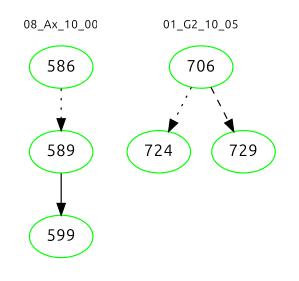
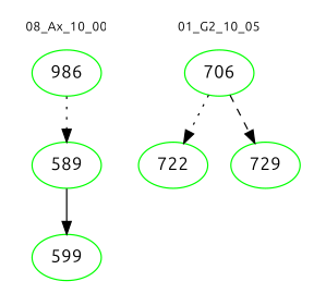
  digraph {
    fontname=Ubuntu
    node [color=green fontname=Ubuntu]
    edge [color=black fontname=Ubuntu style=dotted]
-   n1 [label=586]
+   n1 [label=986]
    n2 [label=589]
    n3 [label=599]
-   n4 [label=724]
+   n4 [label=722]
    n5 [label=706]
    n6 [label=729]
    subgraph cluster_1 {
      color=white
      fontsize=10
      label="08_Ax_10_00"
      n1
      n2
      n3
    }
    subgraph cluster_2 {
      color=white
      fontsize=10
      label="01_G2_10_05"
      n4
      n5
      n6
    }
    n1 -> n2
    n2 -> n3 [style=solid]
    n5 -> n4
    n5 -> n6 [style=dashed]
  }
